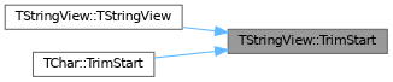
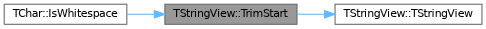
  digraph {
    rankdir=LR
    node [color=grey40 fillcolor=white fontname=Helvetica fontsize=10 shape=box style=filled]
    edge [color=steelblue1 fontname=Helvetica fontsize=10 labelfontname=Helvetica labelfontsize=10 style=solid]
    n1 [color=gray40 fillcolor=grey60 fontcolor=black height=0.2 label="TStringView::TrimStart" width=0.4]
    n2 [height=0.2 label="TStringView::TStringView" width=0.4]
-   n3 [height=0.2 label="TChar::TrimStart" width=0.4]
-   n2 -> n1
+   n3 [height=0.2 label="TChar::IsWhitespace" width=0.4]
+   n1 -> n2
    n3 -> n1
  }
